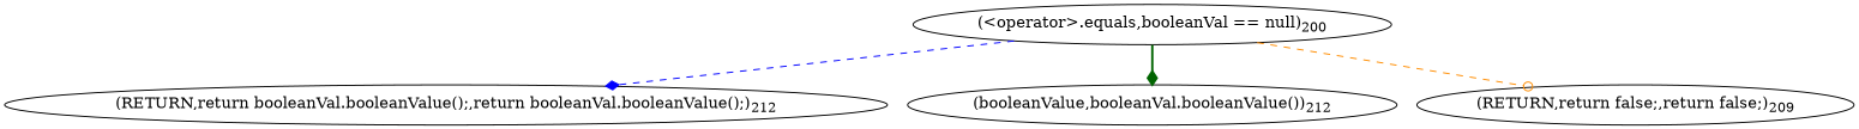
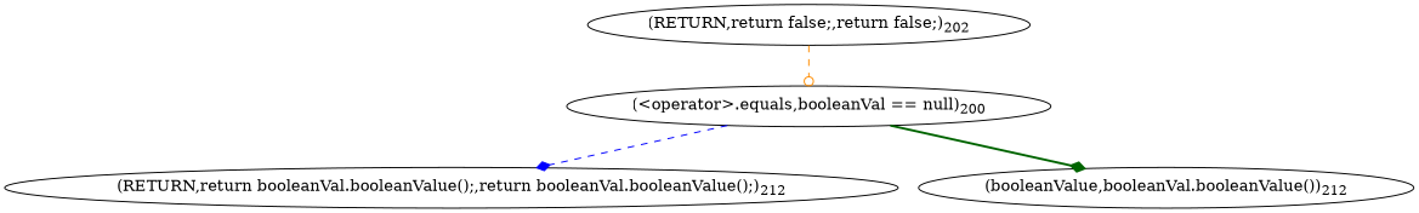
  digraph {
    edge [arrowhead=diamond style=dashed]
    n1 [label=<(RETURN,return booleanVal.booleanValue();,return booleanVal.booleanValue();)<SUB>212</SUB>>]
    n2 [label=<(&lt;operator&gt;.equals,booleanVal == null)<SUB>200</SUB>>]
    n3 [label=<(booleanValue,booleanVal.booleanValue())<SUB>212</SUB>>]
-   n4 [label=<(RETURN,return false;,return false;)<SUB>209</SUB>>]
+   n4 [label=<(RETURN,return false;,return false;)<SUB>202</SUB>>]
    n2 -> n1 [color=blue]
    n2 -> n3 [color=darkgreen style=bold]
-   n2 -> n4 [arrowhead=odot color=darkorange]
+   n4 -> n2 [arrowhead=odot color=darkorange]
  }
